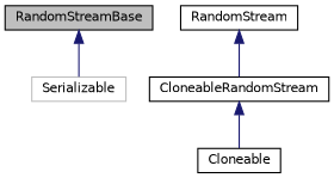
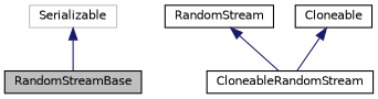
  digraph {
    node [color=black fontname=Helvetica fontsize=10 shape=record]
    edge [color=midnightblue dir=back fontname=Helvetica fontsize=10 labelfontname=Helvetica labelfontsize=10 style=solid]
    n1 [fillcolor=grey75 fontcolor=black height=0.2 label=RandomStreamBase style=filled width=0.4]
    n2 [height=0.2 label=CloneableRandomStream width=0.4]
    n3 [height=0.2 label=RandomStream width=0.4]
    n4 [height=0.2 label=Cloneable width=0.4]
    n5 [color=grey75 height=0.2 label=Serializable width=0.4]
    n3 -> n2
-   n2 -> n4
-   n1 -> n5
+   n4 -> n2
+   n5 -> n1
  }
